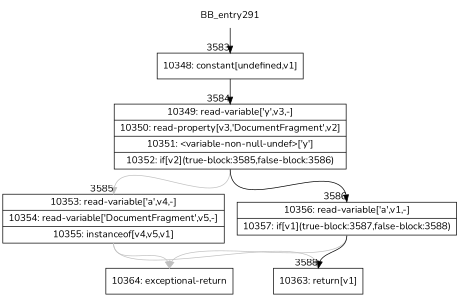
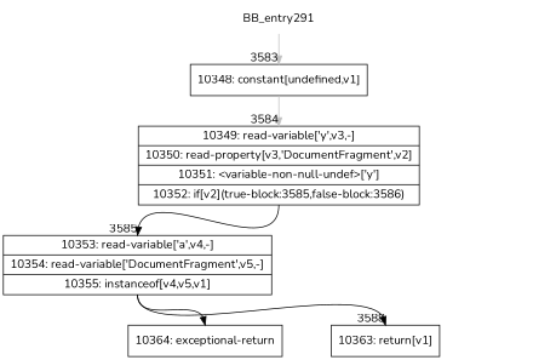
  digraph {
    fontname=Nunito
    rankdir=TD
    node [fontname=Nunito shape=record]
    edge [fontname=Nunito headport=n tailport=s]
    n1 [label=BB_entry291 shape=none]
    n2 [label="{10348: constant[undefined,v1]}"]
    n3 [label="{10349: read-variable['y',v3,-]|10350: read-property[v3,'DocumentFragment',v2]|10351: \<variable-non-null-undef\>['y']|10352: if[v2](true-block:3585,false-block:3586)}"]
    n4 [label="{10353: read-variable['a',v4,-]|10354: read-variable['DocumentFragment',v5,-]|10355: instanceof[v4,v5,v1]}"]
-   n5 [label="{10356: read-variable['a',v1,-]|10357: if[v1](true-block:3587,false-block:3588)}"]
    n6 [label="{10364: exceptional-return}"]
    n7 [label="{10363: return[v1]}"]
-   n1 -> n2 [headlabel="    3583"]
-   n2 -> n3 [headlabel="      3584"]
-   n3 -> n4 [headlabel="      3585" color=gray]
-   n3 -> n5 [headlabel="      3586"]
-   n4 -> n6 [color=gray]
-   n4 -> n7 [headlabel="      3588" color=gray]
-   n5 -> n6 [color=gray]
-   n5 -> n7
+   n1 -> n2 [headlabel="    3583" color=gray]
+   n2 -> n3 [headlabel="      3584" color=gray]
+   n3 -> n4 [headlabel="      3585"]
+   n4 -> n6 [color=black]
+   n4 -> n7 [headlabel="      3588"]
  }
